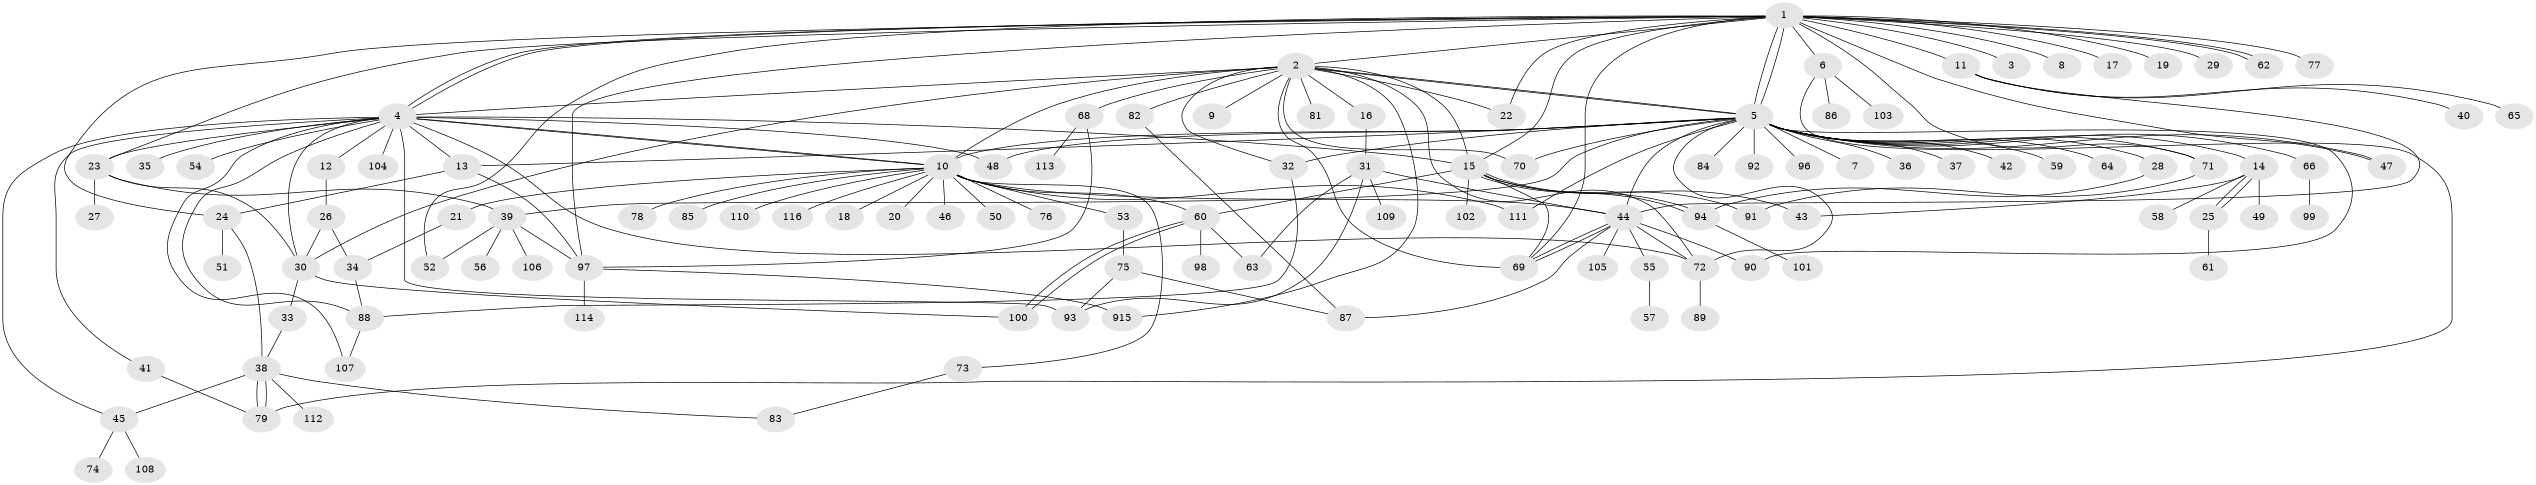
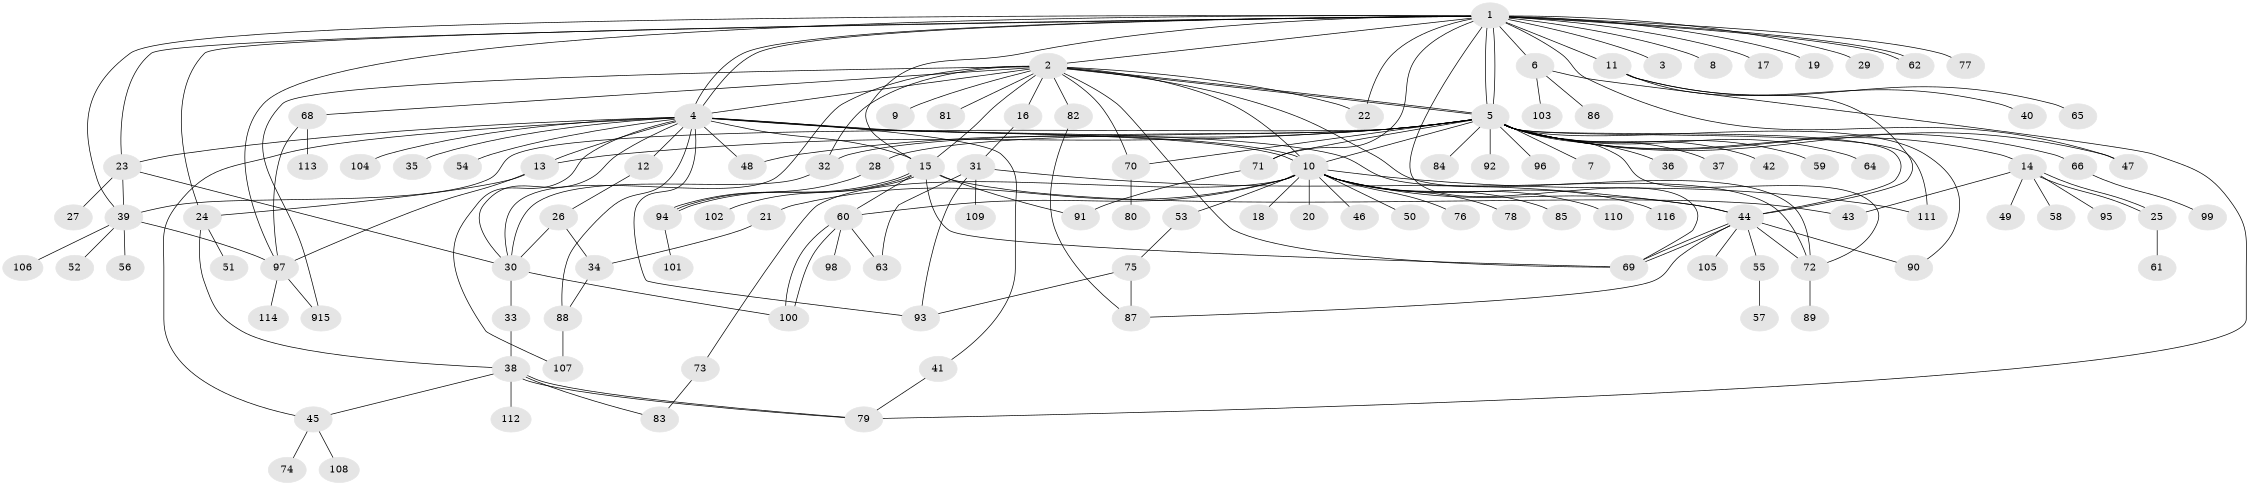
  graph {
    node [color=gray90 style=filled]
    1
    2
    3
    4
    5
    6
    8
    11
    15
    17
    19
    22
    23
    24
    29
    39
    47
    62
    69
    71
    77
    97
    9
    10
    16
    30
    32
    68
    70
    72
    81
    82
    n33 [label=915]
    12
    13
    35
    41
    45
    48
    54
    88
    93
    104
    107
    7
    14
    28
    36
    37
    42
    44
    59
    64
    66
    84
    90
    92
    96
    111
    79
    86
    103
    40
    65
    60
    43
    91
    94
    102
    27
    38
    51
    52
    56
    106
    114
    18
    20
    21
    46
    50
    53
    73
    76
    78
    85
    110
    116
    31
    33
    100
    113
+   80
    89
    87
    26
    74
    108
    25
    49
    58
+   95
    55
    105
    99
    34
    75
    63
    98
    83
    61
    101
    109
    112
    57
    1 -- 2
    1 -- 3
    1 -- 4
    1 -- 4
    1 -- 5
    1 -- 5
    1 -- 6
    1 -- 8
    1 -- 11
    1 -- 15
    1 -- 17
    1 -- 19
    1 -- 22
    1 -- 23
    1 -- 24
    1 -- 29
-   1 -- 52
+   1 -- 39
    1 -- 47
    1 -- 62
    1 -- 62
    1 -- 69
    1 -- 71
    1 -- 77
    1 -- 97
    2 -- 4
    2 -- 5
    2 -- 5
    2 -- 15
    2 -- 22
    2 -- 69
    2 -- 9
    2 -- 10
    2 -- 16
    2 -- 30
    2 -- 32
    2 -- 68
    2 -- 70
    2 -- 72
    2 -- 81
    2 -- 82
    2 -- n33
    4 -- 15
    4 -- 23
    4 -- 10
    4 -- 10
    4 -- 30
    4 -- 72
    4 -- 12
    4 -- 13
    4 -- 35
    4 -- 41
    4 -- 45
    4 -- 48
    4 -- 54
    4 -- 88
    4 -- 93
    4 -- 104
    4 -- 107
    5 -- 39
    5 -- 47
    5 -- 71
    5 -- 10
    5 -- 32
    5 -- 70
    5 -- 72
    5 -- 13
    5 -- 48
    5 -- 7
    5 -- 14
    5 -- 28
    5 -- 36
    5 -- 37
    5 -- 42
    5 -- 44
    5 -- 59
    5 -- 64
    5 -- 66
    5 -- 84
    5 -- 90
    5 -- 92
    5 -- 96
    5 -- 111
    6 -- 79
    6 -- 86
    6 -- 103
    11 -- 44
    11 -- 40
    11 -- 65
    15 -- 69
    15 -- 60
    15 -- 43
    15 -- 91
    15 -- 94
    15 -- 94
    15 -- 102
    23 -- 39
    23 -- 30
    23 -- 27
    24 -- 38
    24 -- 51
    39 -- 97
    39 -- 52
    39 -- 56
    39 -- 106
    71 -- 91
    97 -- n33
    97 -- 114
    10 -- 44
    10 -- 111
    10 -- 60
    10 -- 18
    10 -- 20
    10 -- 21
    10 -- 46
    10 -- 50
    10 -- 53
    10 -- 73
    10 -- 76
    10 -- 78
    10 -- 85
    10 -- 110
    10 -- 116
    16 -- 31
    30 -- 33
    30 -- 100
-   32 -- 88
+   32 -- 30
    68 -- 97
    68 -- 113
+   70 -- 80
    72 -- 89
    82 -- 87
    12 -- 26
    13 -- 24
    13 -- 97
    41 -- 79
    45 -- 74
    45 -- 108
    88 -- 107
    14 -- 43
    14 -- 25
    14 -- 25
    14 -- 49
    14 -- 58
+   14 -- 95
    28 -- 94
    44 -- 69
    44 -- 69
    44 -- 72
    44 -- 90
    44 -- 87
    44 -- 55
    44 -- 105
    66 -- 99
    60 -- 100
    60 -- 100
    60 -- 63
    60 -- 98
    94 -- 101
    38 -- 45
    38 -- 79
    38 -- 79
    38 -- 83
    38 -- 112
    21 -- 34
    53 -- 75
    73 -- 83
    31 -- 93
    31 -- 44
    31 -- 63
    31 -- 109
    33 -- 38
    26 -- 30
    26 -- 34
    25 -- 61
    55 -- 57
    34 -- 88
    75 -- 93
    75 -- 87
  }
